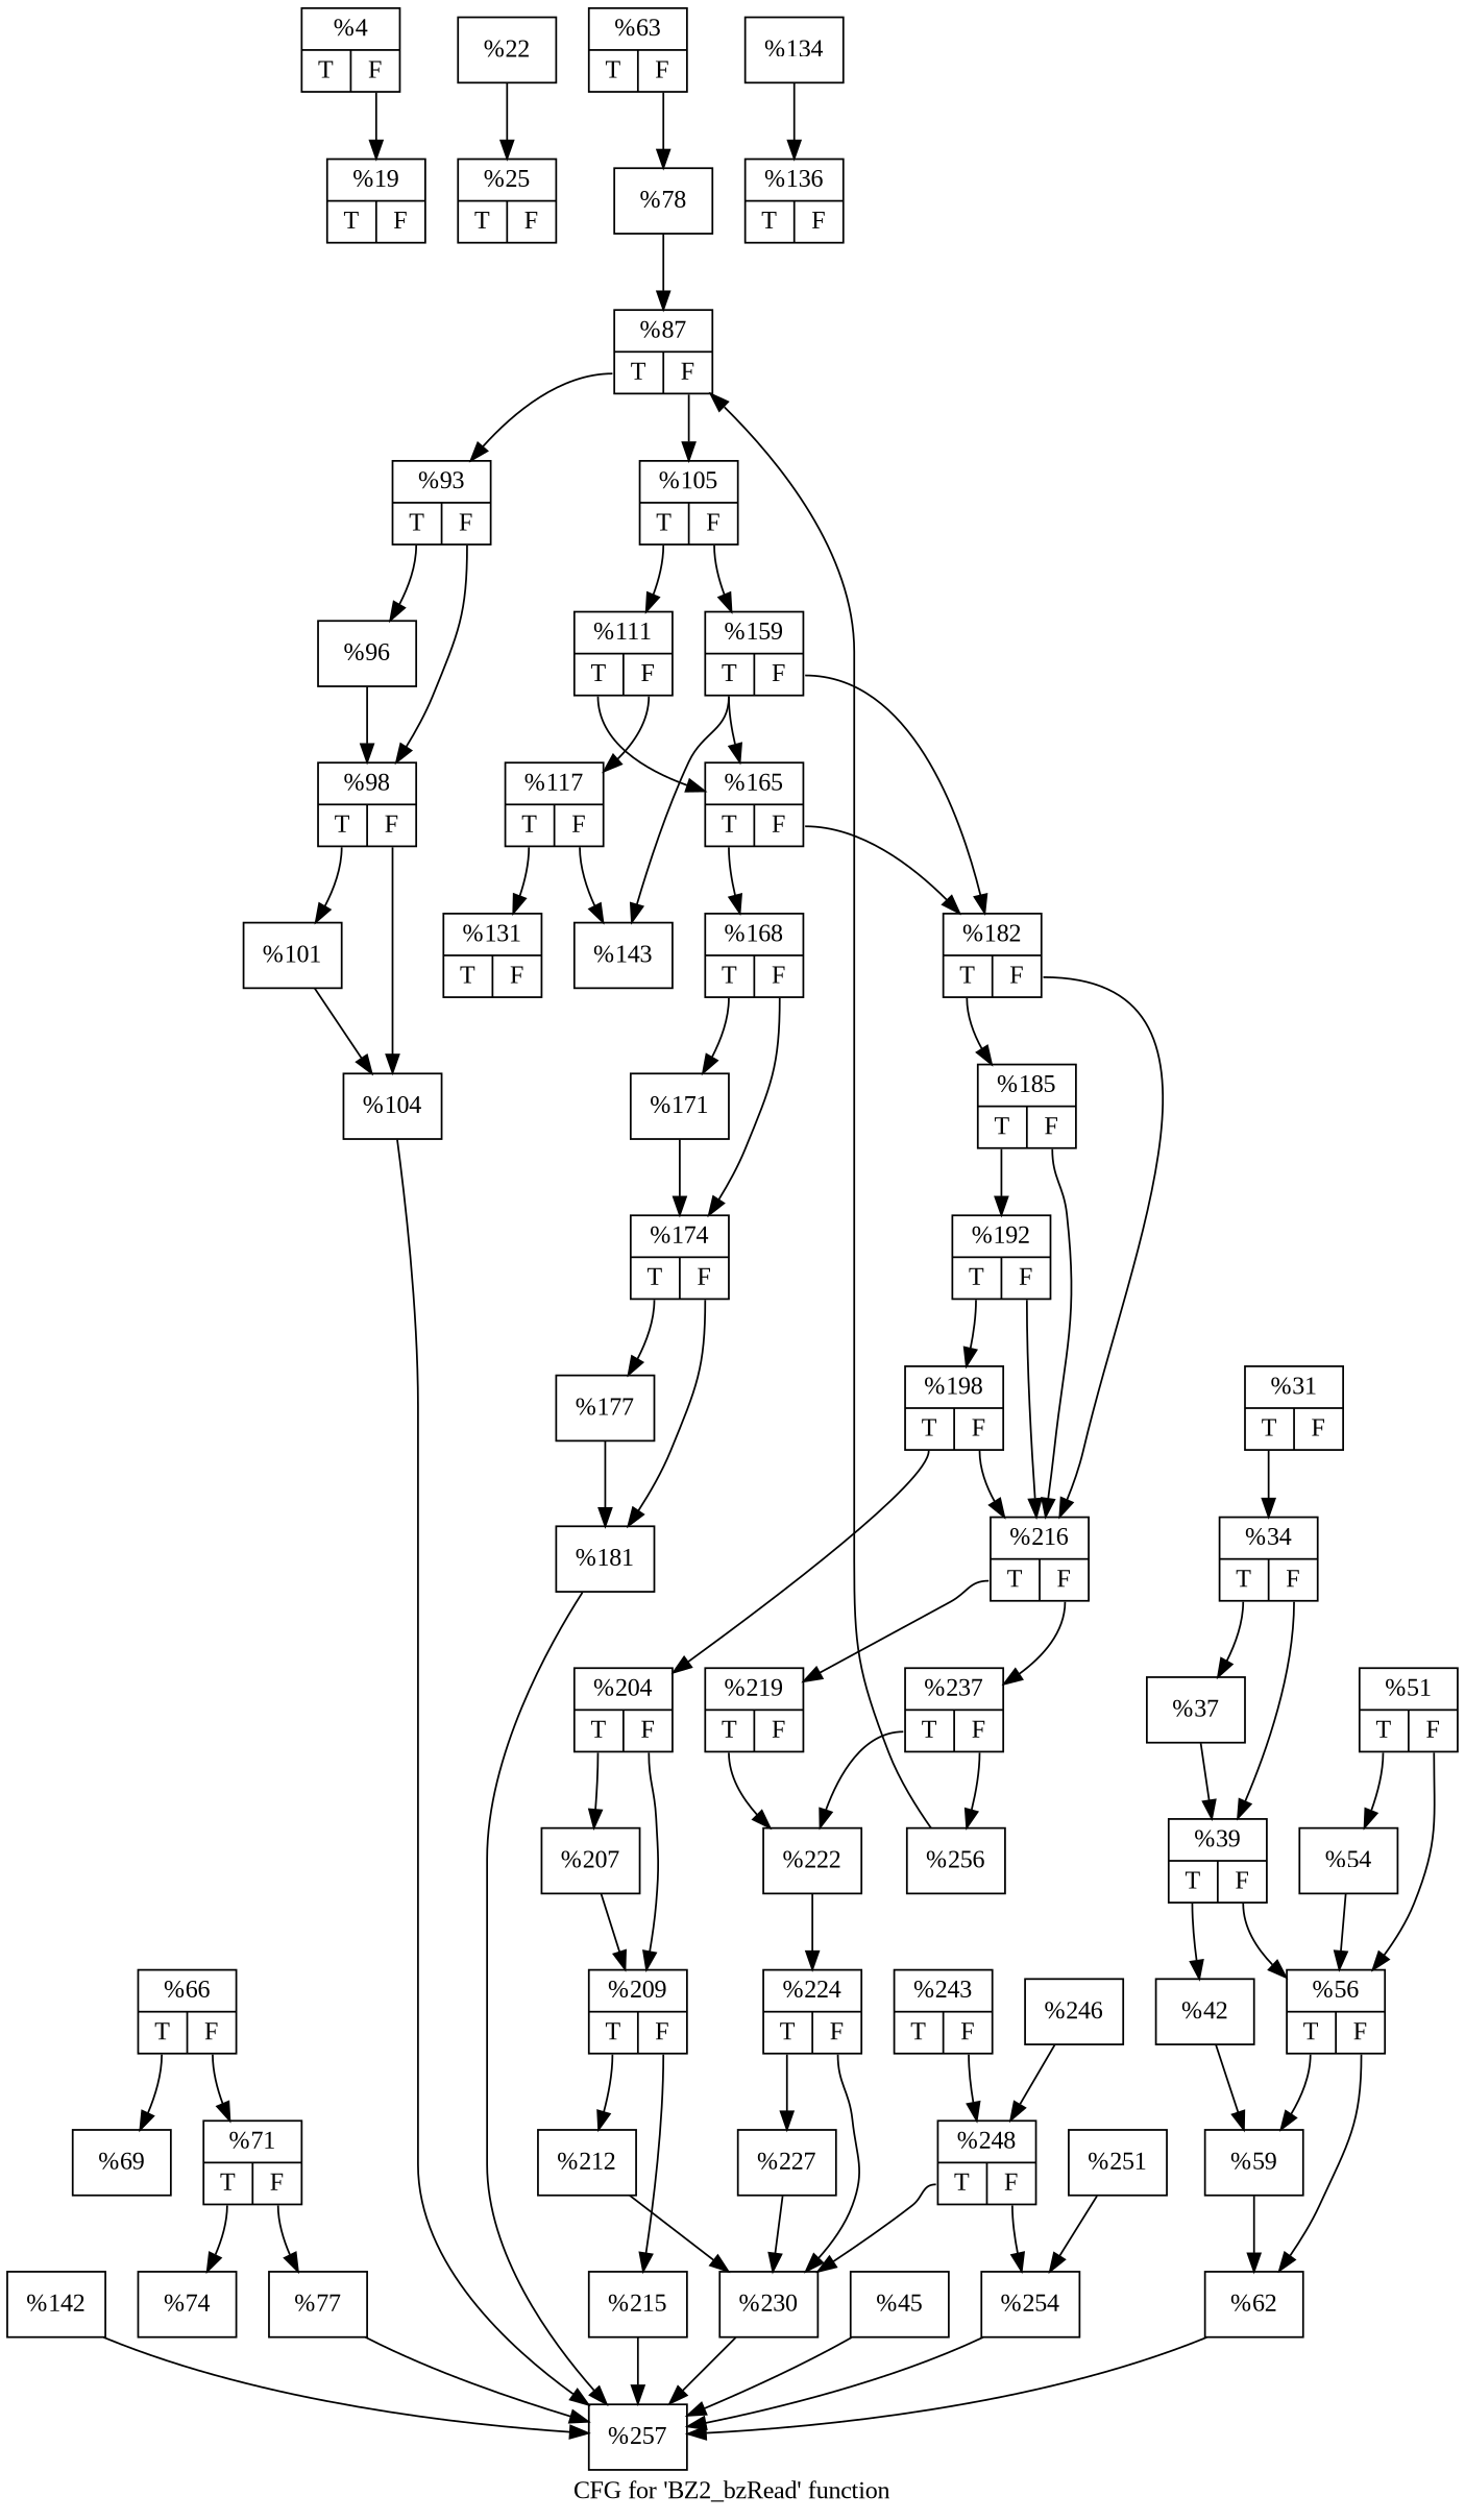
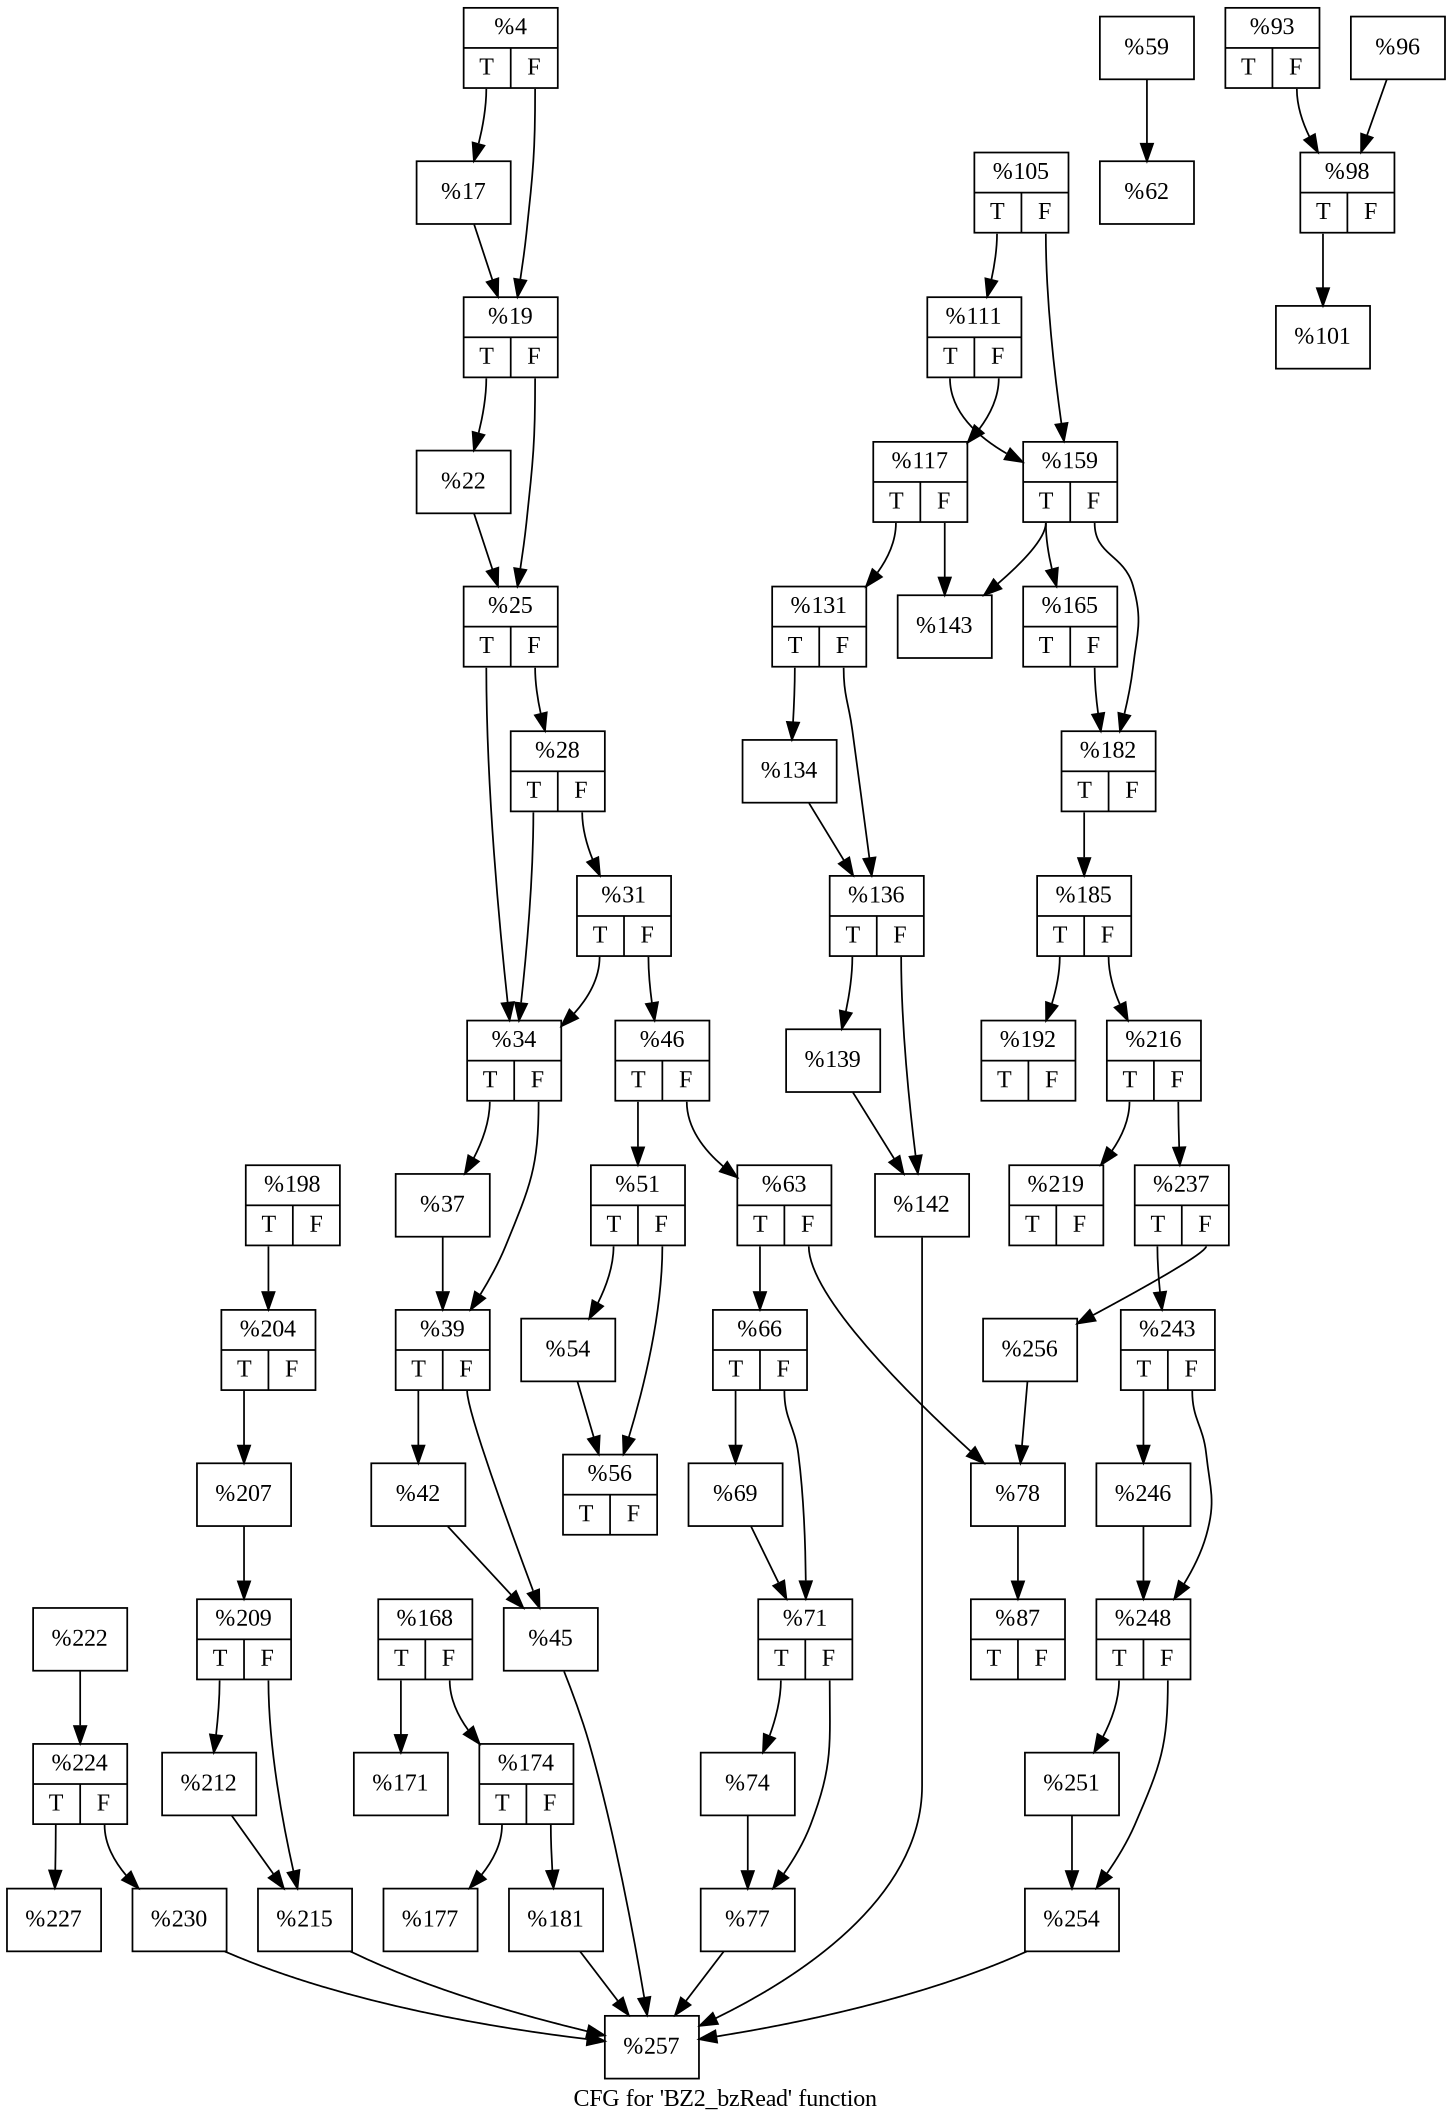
  digraph {
    fontname="Liberation Serif"
    label="CFG for 'BZ2_bzRead' function"
    node [fontname="Liberation Serif" shape=record]
    edge [fontname="Liberation Serif" tailport=s0]
    n1 [label="{%4|{<s0>T|<s1>F}}"]
+   n2 [label="{%17}"]
    n3 [label="{%19|{<s0>T|<s1>F}}"]
    n4 [label="{%22}"]
    n5 [label="{%25|{<s0>T|<s1>F}}"]
    n6 [label="{%34|{<s0>T|<s1>F}}"]
+   n7 [label="{%28|{<s0>T|<s1>F}}"]
    n8 [label="{%37}"]
    n9 [label="{%39|{<s0>T|<s1>F}}"]
    n10 [label="{%31|{<s0>T|<s1>F}}"]
    n11 [label="{%42}"]
    n12 [label="{%45}"]
+   n13 [label="{%46|{<s0>T|<s1>F}}"]
    n14 [label="{%51|{<s0>T|<s1>F}}"]
    n15 [label="{%63|{<s0>T|<s1>F}}"]
    n16 [label="{%54}"]
    n17 [label="{%56|{<s0>T|<s1>F}}"]
    n18 [label="{%66|{<s0>T|<s1>F}}"]
    n19 [label="{%78}"]
    n20 [label="{%257}"]
    n21 [label="{%59}"]
    n22 [label="{%62}"]
    n23 [label="{%69}"]
    n24 [label="{%71|{<s0>T|<s1>F}}"]
    n25 [label="{%87|{<s0>T|<s1>F}}"]
    n26 [label="{%74}"]
    n27 [label="{%77}"]
    n28 [label="{%93|{<s0>T|<s1>F}}"]
    n29 [label="{%105|{<s0>T|<s1>F}}"]
    n30 [label="{%96}"]
    n31 [label="{%98|{<s0>T|<s1>F}}"]
    n32 [label="{%111|{<s0>T|<s1>F}}"]
    n33 [label="{%159|{<s0>T|<s1>F}}"]
    n34 [label="{%101}"]
-   n35 [label="{%104}"]
    n36 [label="{%117|{<s0>T|<s1>F}}"]
    n37 [label="{%165|{<s0>T|<s1>F}}"]
    n38 [label="{%182|{<s0>T|<s1>F}}"]
    n39 [label="{%143}"]
    n40 [label="{%131|{<s0>T|<s1>F}}"]
    n41 [label="{%168|{<s0>T|<s1>F}}"]
    n42 [label="{%185|{<s0>T|<s1>F}}"]
    n43 [label="{%216|{<s0>T|<s1>F}}"]
    n44 [label="{%134}"]
    n45 [label="{%136|{<s0>T|<s1>F}}"]
+   n46 [label="{%139}"]
    n47 [label="{%142}"]
    n48 [label="{%171}"]
    n49 [label="{%174|{<s0>T|<s1>F}}"]
    n50 [label="{%192|{<s0>T|<s1>F}}"]
    n51 [label="{%219|{<s0>T|<s1>F}}"]
    n52 [label="{%237|{<s0>T|<s1>F}}"]
    n53 [label="{%177}"]
    n54 [label="{%181}"]
    n55 [label="{%198|{<s0>T|<s1>F}}"]
    n56 [label="{%222}"]
    n57 [label="{%243|{<s0>T|<s1>F}}"]
    n58 [label="{%256}"]
    n59 [label="{%204|{<s0>T|<s1>F}}"]
    n60 [label="{%207}"]
    n61 [label="{%209|{<s0>T|<s1>F}}"]
    n62 [label="{%212}"]
    n63 [label="{%215}"]
    n64 [label="{%224|{<s0>T|<s1>F}}"]
    n65 [label="{%227}"]
    n66 [label="{%230}"]
    n67 [label="{%246}"]
    n68 [label="{%248|{<s0>T|<s1>F}}"]
    n69 [label="{%251}"]
    n70 [label="{%254}"]
+   n1 -> n2
    n1 -> n3 [tailport=s1]
+   n2 -> n3
+   n3 -> n4
+   n3 -> n5 [tailport=s1]
    n4 -> n5
+   n5 -> n6
+   n5 -> n7 [tailport=s1]
    n6 -> n8
    n6 -> n9 [tailport=s1]
+   n7 -> n6
+   n7 -> n10 [tailport=s1]
    n8 -> n9
    n9 -> n11
-   n9 -> n17 [tailport=s1]
+   n9 -> n12 [tailport=s1]
    n10 -> n6
-   n11 -> n21
+   n10 -> n13 [tailport=s1]
+   n11 -> n12
    n12 -> n20
+   n13 -> n14
+   n13 -> n15 [tailport=s1]
    n14 -> n16
    n14 -> n17 [tailport=s1]
+   n15 -> n18
    n15 -> n19 [tailport=s1]
    n16 -> n17
-   n17 -> n21
-   n17 -> n22 [tailport=s1]
    n18 -> n23
    n18 -> n24 [tailport=s1]
    n19 -> n25
    n21 -> n22
-   n22 -> n20
+   n23 -> n24
    n24 -> n26
    n24 -> n27 [tailport=s1]
-   n25 -> n28
-   n25 -> n29 [tailport=s1]
+   n26 -> n27
    n27 -> n20
-   n28 -> n30
    n28 -> n31 [tailport=s1]
    n29 -> n32
    n29 -> n33 [tailport=s1]
    n30 -> n31
    n31 -> n34
-   n31 -> n35 [tailport=s1]
-   n32 -> n37
+   n32 -> n33
    n32 -> n36 [tailport=s1]
    n33 -> n37
    n33 -> n38 [tailport=s1]
    n33 -> n39
-   n34 -> n35
-   n35 -> n20
    n36 -> n39 [tailport=s1]
    n36 -> n40
    n37 -> n38 [tailport=s1]
-   n37 -> n41
    n38 -> n42
-   n38 -> n43 [tailport=s1]
+   n40 -> n44
+   n40 -> n45 [tailport=s1]
    n41 -> n48
    n41 -> n49 [tailport=s1]
    n42 -> n43 [tailport=s1]
    n42 -> n50
    n43 -> n51
    n43 -> n52 [tailport=s1]
    n44 -> n45
+   n45 -> n46
+   n45 -> n47 [tailport=s1]
+   n46 -> n47
    n47 -> n20
-   n48 -> n49
    n49 -> n53
    n49 -> n54 [tailport=s1]
-   n50 -> n43 [tailport=s1]
-   n50 -> n55
-   n51 -> n56
-   n52 -> n56
+   n52 -> n57
    n52 -> n58 [tailport=s1]
-   n53 -> n54
    n54 -> n20
-   n55 -> n43 [tailport=s1]
    n55 -> n59
    n56 -> n64
+   n57 -> n67
    n57 -> n68 [tailport=s1]
-   n58 -> n25
+   n58 -> n19
    n59 -> n60
-   n59 -> n61 [tailport=s1]
    n60 -> n61
    n61 -> n62
    n61 -> n63 [tailport=s1]
-   n62 -> n66
+   n62 -> n63
    n63 -> n20
    n64 -> n65
    n64 -> n66 [tailport=s1]
-   n65 -> n66
    n66 -> n20
    n67 -> n68
-   n68 -> n66
+   n68 -> n69
    n68 -> n70 [tailport=s1]
    n69 -> n70
    n70 -> n20
  }
